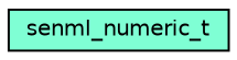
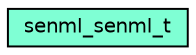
  digraph {
    rankdir=LR
-   n1 [color=black fillcolor=aquamarine fontname=Helvetica fontsize=10 height=0.2 label=senml_numeric_t shape=record style=filled width=0.4]
+   n1 [color=black fillcolor=aquamarine fontname=Helvetica fontsize=10 height=0.2 label=senml_senml_t shape=record style=filled width=0.4]
  }
